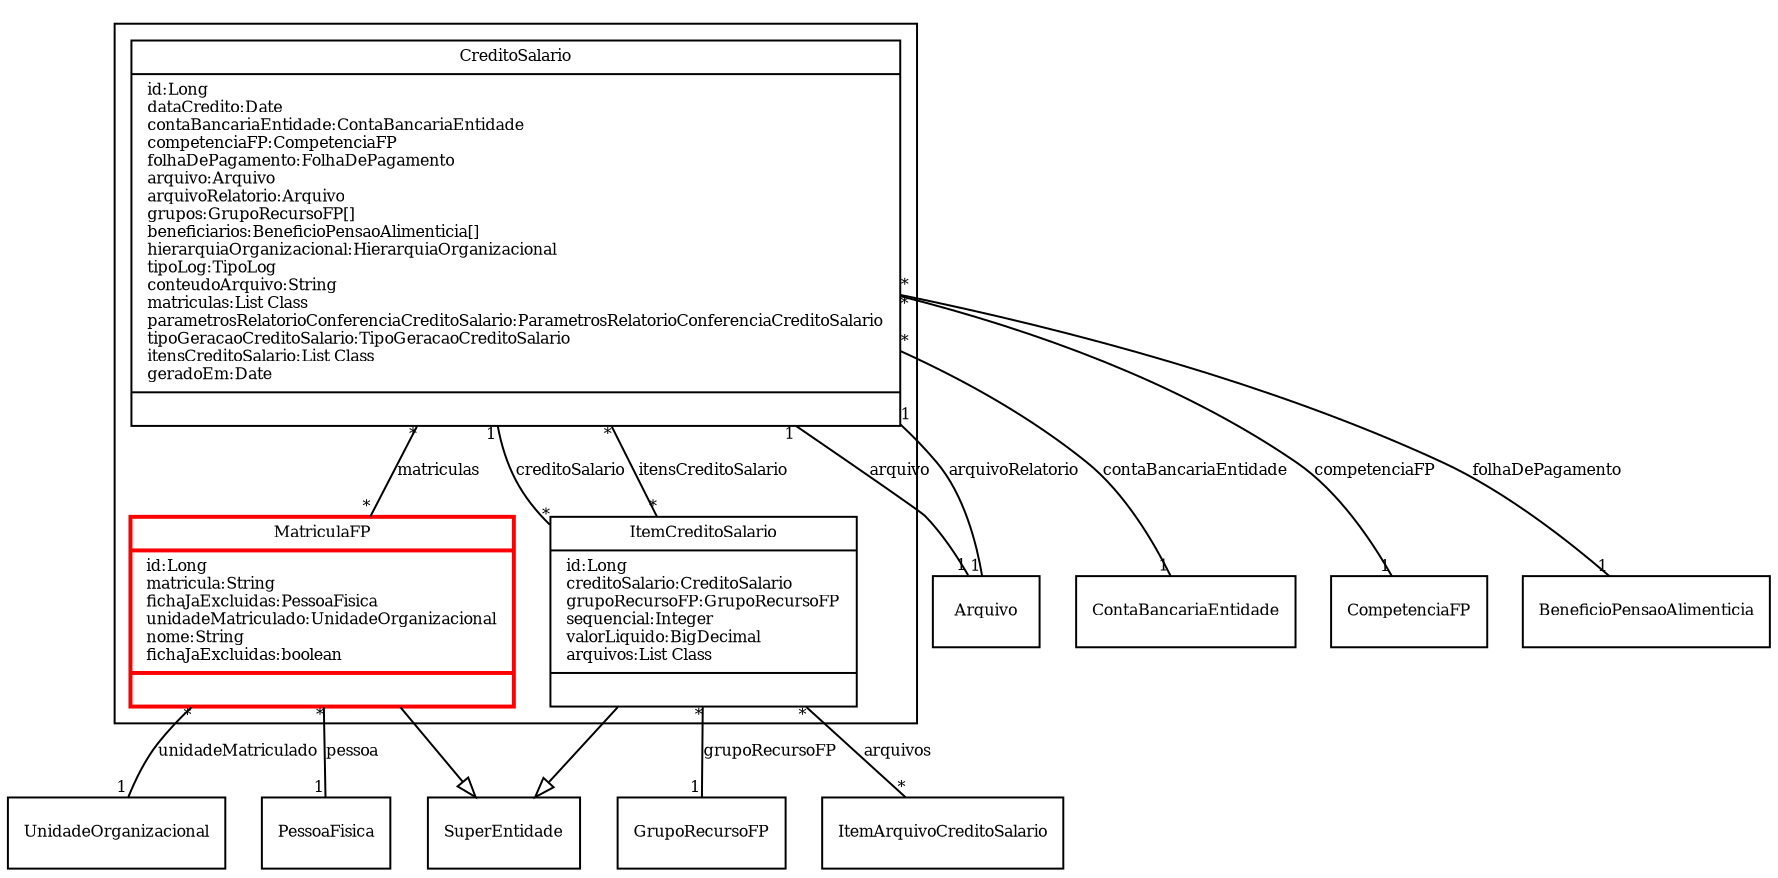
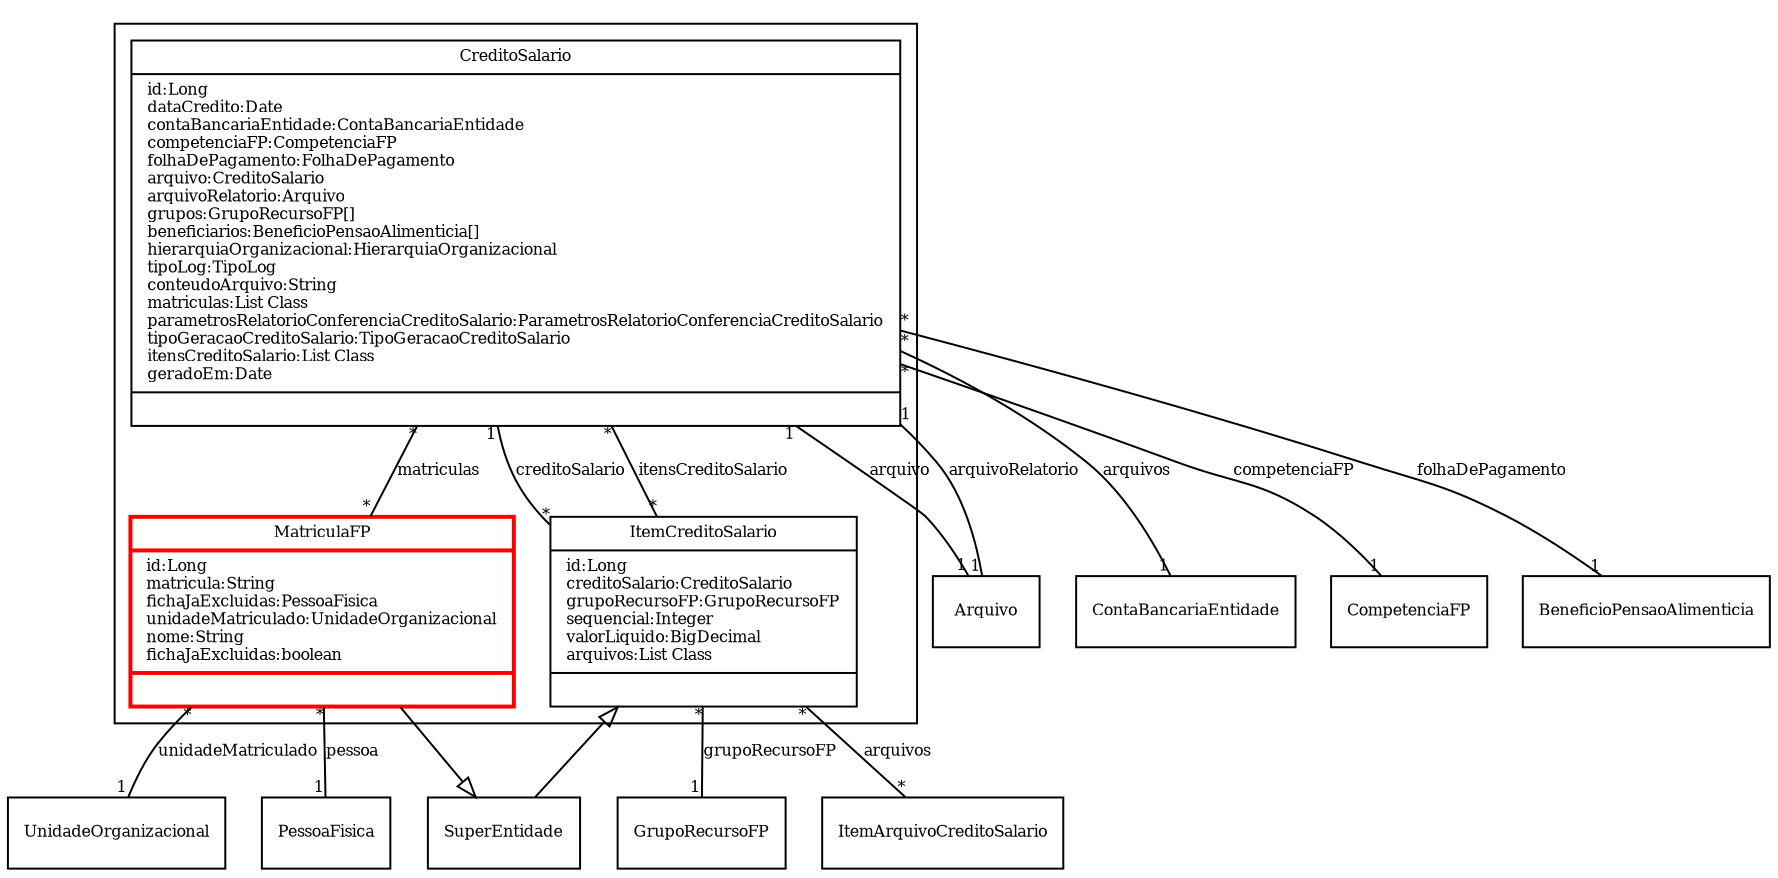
  digraph {
    fontname="Times-Roman"
    fontsize=8
    node [fontname="Times-Roman" fontsize=8 shape=record]
    edge [arrowhead=none fontname="Times-Roman" fontsize=8 headlabel=1 taillabel="*"]
-   n1 [label="{CreditoSalario|id:Long\ldataCredito:Date\lcontaBancariaEntidade:ContaBancariaEntidade\lcompetenciaFP:CompetenciaFP\lfolhaDePagamento:FolhaDePagamento\larquivo:Arquivo\larquivoRelatorio:Arquivo\lgrupos:GrupoRecursoFP[]\lbeneficiarios:BeneficioPensaoAlimenticia[]\lhierarquiaOrganizacional:HierarquiaOrganizacional\ltipoLog:TipoLog\lconteudoArquivo:String\lmatriculas:List Class\lparametrosRelatorioConferenciaCreditoSalario:ParametrosRelatorioConferenciaCreditoSalario\ltipoGeracaoCreditoSalario:TipoGeracaoCreditoSalario\litensCreditoSalario:List Class\lgeradoEm:Date\l|\l}"]
+   n1 [label="{CreditoSalario|id:Long\ldataCredito:Date\lcontaBancariaEntidade:ContaBancariaEntidade\lcompetenciaFP:CompetenciaFP\lfolhaDePagamento:FolhaDePagamento\larquivo:CreditoSalario\larquivoRelatorio:Arquivo\lgrupos:GrupoRecursoFP[]\lbeneficiarios:BeneficioPensaoAlimenticia[]\lhierarquiaOrganizacional:HierarquiaOrganizacional\ltipoLog:TipoLog\lconteudoArquivo:String\lmatriculas:List Class\lparametrosRelatorioConferenciaCreditoSalario:ParametrosRelatorioConferenciaCreditoSalario\ltipoGeracaoCreditoSalario:TipoGeracaoCreditoSalario\litensCreditoSalario:List Class\lgeradoEm:Date\l|\l}"]
    n2 [color="#FF0000" label="{MatriculaFP|id:Long\lmatricula:String\lfichaJaExcluidas:PessoaFisica\lunidadeMatriculado:UnidadeOrganizacional\lnome:String\lfichaJaExcluidas:boolean\l|\l}" style=bold]
    n3 [label="{ItemCreditoSalario|id:Long\lcreditoSalario:CreditoSalario\lgrupoRecursoFP:GrupoRecursoFP\lsequencial:Integer\lvalorLiquido:BigDecimal\larquivos:List Class\l|\l}"]
    ContaBancariaEntidade
    CompetenciaFP
    n6 [label=BeneficioPensaoAlimenticia]
    Arquivo
    SuperEntidade
    PessoaFisica
    UnidadeOrganizacional
    GrupoRecursoFP
    ItemArquivoCreditoSalario
    subgraph cluster_1 {
      n1
      n2
      n3
    }
    n1 -> n2 [headlabel="*" label=matriculas]
    n1 -> n3 [headlabel="*" label=itensCreditoSalario]
-   n1 -> ContaBancariaEntidade [label=contaBancariaEntidade]
+   n1 -> ContaBancariaEntidade [label=arquivos]
    n1 -> CompetenciaFP [label=competenciaFP]
    n1 -> n6 [label=folhaDePagamento]
    n1 -> Arquivo [label=arquivo taillabel=1]
    n1 -> Arquivo [label=arquivoRelatorio taillabel=1]
    n2 -> SuperEntidade [arrowhead=empty headlabel="" taillabel=""]
    n2 -> PessoaFisica [label=pessoa]
    n2 -> UnidadeOrganizacional [label=unidadeMatriculado]
    n3 -> n1 [label=creditoSalario]
-   n3 -> SuperEntidade [arrowhead=empty headlabel="" taillabel=""]
+   SuperEntidade -> n3 [arrowhead=empty headlabel="" taillabel=""]
    n3 -> GrupoRecursoFP [label=grupoRecursoFP]
    n3 -> ItemArquivoCreditoSalario [headlabel="*" label=arquivos]
  }
